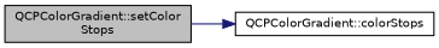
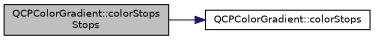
  digraph {
    rankdir=LR
    node [color=black fontname=Helvetica fontsize=10 shape=record style=filled]
-   n1 [fillcolor=grey75 fontcolor=black height=0.2 label="QCPColorGradient::setColor\lStops" width=0.4]
+   n1 [fillcolor=grey75 fontcolor=black height=0.2 label="QCPColorGradient::colorStops\lStops" width=0.4]
    n2 [fillcolor=white height=0.2 label="QCPColorGradient::colorStops" width=0.4]
    n1 -> n2 [color=midnightblue fontname=Helvetica fontsize=10 labelfontname=Helvetica labelfontsize=10 style=solid]
  }
